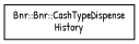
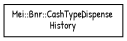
  digraph {
    rankdir=LR
    fontname="Patrick Hand"
-   n1 [color=black fillcolor=white fontname="Patrick Hand" fontsize=10 height=0.2 label="Bnr::Bnr::CashTypeDispense\lHistory" shape=record style=filled width=0.4]
+   n1 [color=black fillcolor=white fontname="Patrick Hand" fontsize=10 height=0.2 label="Mei::Bnr::CashTypeDispense\lHistory" shape=record style=filled width=0.4]
  }
